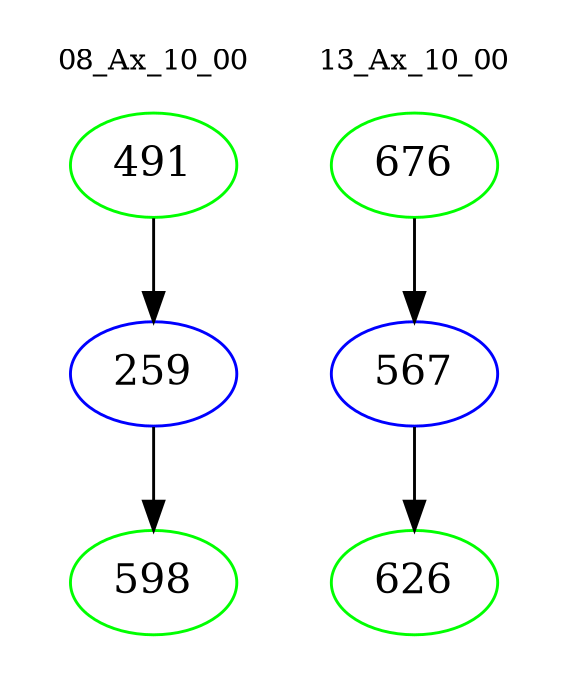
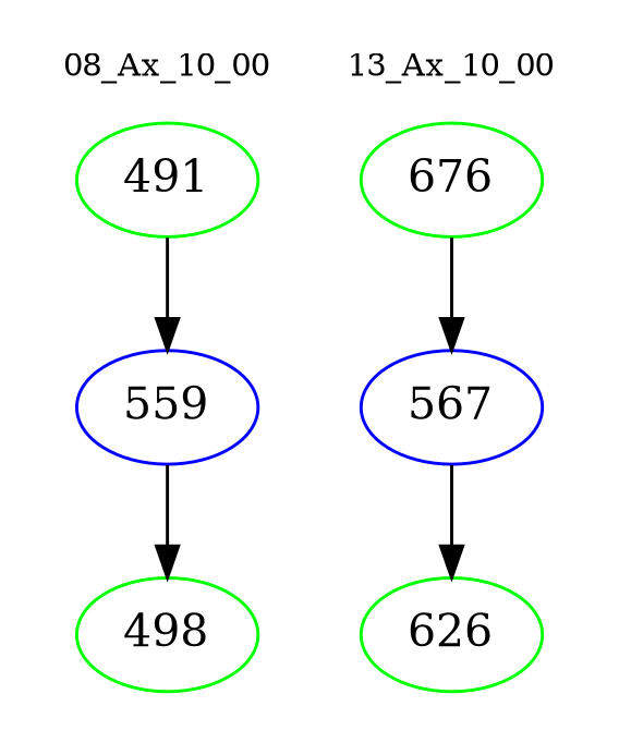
  digraph {
    node [color=green]
    edge [color=black]
    n1 [label=491]
-   n2 [color=blue label=259]
-   n3 [label=598]
+   n2 [color=blue label=559]
+   n3 [label=498]
    n4 [label=676]
    n5 [color=blue label=567]
    n6 [label=626]
    subgraph cluster_1 {
      color=white
      fontsize=10
      label="08_Ax_10_00"
      n1
      n2
      n3
    }
    subgraph cluster_2 {
      color=white
      fontsize=10
      label="13_Ax_10_00"
      n4
      n5
      n6
    }
    n1 -> n2
    n2 -> n3
    n4 -> n5
    n5 -> n6
  }
